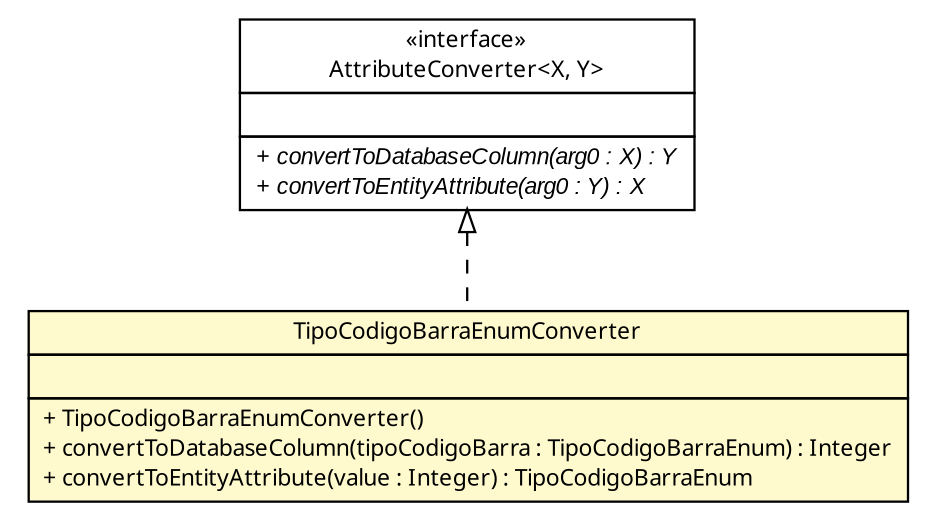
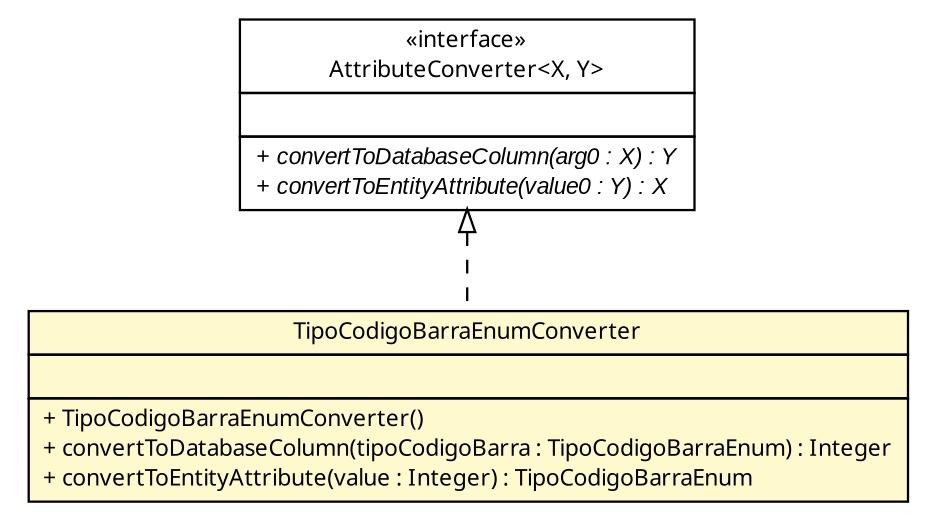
  digraph {
    nodesep=0.25
    ranksep=0.5
    fontname="Noto Sans"
    node [fontcolor=black fontname="Noto Sans" fontsize=10.0 shape=plaintext]
    n1 [label=<<table title="br.gov.to.sefaz.arr.parametros.persistence.converter.TipoCodigoBarraEnumConverter" border="0" cellborder="1" cellspacing="0" cellpadding="2" port="p" bgcolor="lemonChiffon" href="./TipoCodigoBarraEnumConverter.html"> 		<tr><td><table border="0" cellspacing="0" cellpadding="1"> <tr><td align="center" balign="center"> TipoCodigoBarraEnumConverter </td></tr> 		</table></td></tr> 		<tr><td><table border="0" cellspacing="0" cellpadding="1"> <tr><td align="left" balign="left">  </td></tr> 		</table></td></tr> 		<tr><td><table border="0" cellspacing="0" cellpadding="1"> <tr><td align="left" balign="left"> + TipoCodigoBarraEnumConverter() </td></tr> <tr><td align="left" balign="left"> + convertToDatabaseColumn(tipoCodigoBarra : TipoCodigoBarraEnum) : Integer </td></tr> <tr><td align="left" balign="left"> + convertToEntityAttribute(value : Integer) : TipoCodigoBarraEnum </td></tr> 		</table></td></tr> 		</table>>]
-   n2 [label=<<table title="javax.persistence.AttributeConverter" border="0" cellborder="1" cellspacing="0" cellpadding="2" port="p" href="http://java.sun.com/j2se/1.4.2/docs/api/javax/persistence/AttributeConverter.html"> 		<tr><td><table border="0" cellspacing="0" cellpadding="1"> <tr><td align="center" balign="center"> &#171;interface&#187; </td></tr> <tr><td align="center" balign="center"> AttributeConverter&lt;X, Y&gt; </td></tr> 		</table></td></tr> 		<tr><td><table border="0" cellspacing="0" cellpadding="1"> <tr><td align="left" balign="left">  </td></tr> 		</table></td></tr> 		<tr><td><table border="0" cellspacing="0" cellpadding="1"> <tr><td align="left" balign="left"><font face="arial italic" point-size="10.0"> + convertToDatabaseColumn(arg0 : X) : Y </font></td></tr> <tr><td align="left" balign="left"><font face="arial italic" point-size="10.0"> + convertToEntityAttribute(arg0 : Y) : X </font></td></tr> 		</table></td></tr> 		</table>>]
+   n2 [label=<<table title="javax.persistence.AttributeConverter" border="0" cellborder="1" cellspacing="0" cellpadding="2" port="p" href="http://java.sun.com/j2se/1.4.2/docs/api/javax/persistence/AttributeConverter.html"> 		<tr><td><table border="0" cellspacing="0" cellpadding="1"> <tr><td align="center" balign="center"> &#171;interface&#187; </td></tr> <tr><td align="center" balign="center"> AttributeConverter&lt;X, Y&gt; </td></tr> 		</table></td></tr> 		<tr><td><table border="0" cellspacing="0" cellpadding="1"> <tr><td align="left" balign="left">  </td></tr> 		</table></td></tr> 		<tr><td><table border="0" cellspacing="0" cellpadding="1"> <tr><td align="left" balign="left"><font face="arial italic" point-size="10.0"> + convertToDatabaseColumn(arg0 : X) : Y </font></td></tr> <tr><td align="left" balign="left"><font face="arial italic" point-size="10.0"> + convertToEntityAttribute(value0 : Y) : X </font></td></tr> 		</table></td></tr> 		</table>>]
    n2 -> n1 [arrowtail=empty dir=back fontname="Noto Sans" fontsize=10 headport=p labelfontname=arial labelfontsize=10 style=dashed tailport=p]
  }
